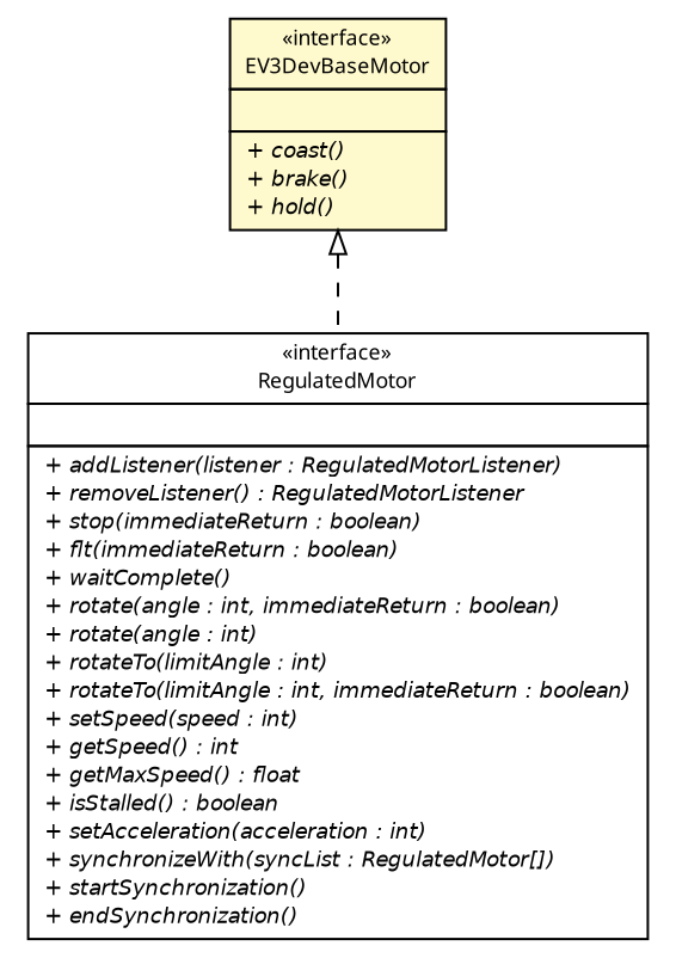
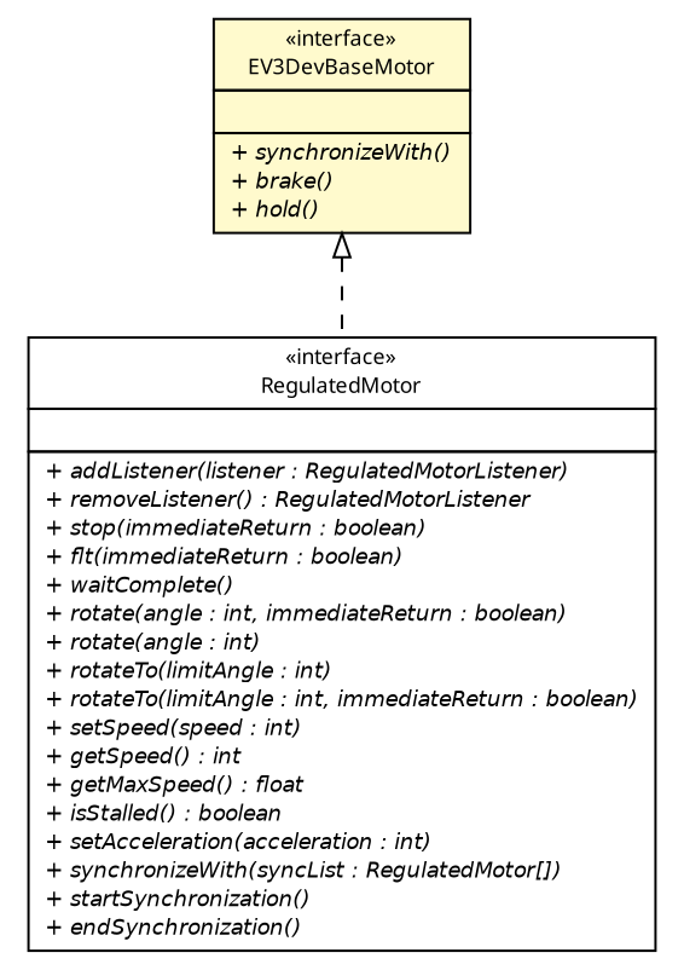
  digraph {
    nodesep=0.25
    ranksep=0.5
    fontname="Noto Sans"
    node [fontcolor=black fontname="Noto Sans" fontsize=9.0 shape=plaintext]
-   n1 [label=<<table title="lejos.robotics.EV3DevBaseMotor" border="0" cellborder="1" cellspacing="0" cellpadding="2" port="p" bgcolor="lemonChiffon" href="./EV3DevBaseMotor.html"> 		<tr><td><table border="0" cellspacing="0" cellpadding="1"> <tr><td align="center" balign="center"> &#171;interface&#187; </td></tr> <tr><td align="center" balign="center"> EV3DevBaseMotor </td></tr> 		</table></td></tr> 		<tr><td><table border="0" cellspacing="0" cellpadding="1"> <tr><td align="left" balign="left">  </td></tr> 		</table></td></tr> 		<tr><td><table border="0" cellspacing="0" cellpadding="1"> <tr><td align="left" balign="left"><font face="Helvetica-Oblique" point-size="9.0"> + coast() </font></td></tr> <tr><td align="left" balign="left"><font face="Helvetica-Oblique" point-size="9.0"> + brake() </font></td></tr> <tr><td align="left" balign="left"><font face="Helvetica-Oblique" point-size="9.0"> + hold() </font></td></tr> 		</table></td></tr> 		</table>>]
+   n1 [label=<<table title="lejos.robotics.EV3DevBaseMotor" border="0" cellborder="1" cellspacing="0" cellpadding="2" port="p" bgcolor="lemonChiffon" href="./EV3DevBaseMotor.html"> 		<tr><td><table border="0" cellspacing="0" cellpadding="1"> <tr><td align="center" balign="center"> &#171;interface&#187; </td></tr> <tr><td align="center" balign="center"> EV3DevBaseMotor </td></tr> 		</table></td></tr> 		<tr><td><table border="0" cellspacing="0" cellpadding="1"> <tr><td align="left" balign="left">  </td></tr> 		</table></td></tr> 		<tr><td><table border="0" cellspacing="0" cellpadding="1"> <tr><td align="left" balign="left"><font face="Helvetica-Oblique" point-size="9.0"> + synchronizeWith() </font></td></tr> <tr><td align="left" balign="left"><font face="Helvetica-Oblique" point-size="9.0"> + brake() </font></td></tr> <tr><td align="left" balign="left"><font face="Helvetica-Oblique" point-size="9.0"> + hold() </font></td></tr> 		</table></td></tr> 		</table>>]
    n2 [label=<<table title="lejos.robotics.RegulatedMotor" border="0" cellborder="1" cellspacing="0" cellpadding="2" port="p" href="./RegulatedMotor.html"> 		<tr><td><table border="0" cellspacing="0" cellpadding="1"> <tr><td align="center" balign="center"> &#171;interface&#187; </td></tr> <tr><td align="center" balign="center"> RegulatedMotor </td></tr> 		</table></td></tr> 		<tr><td><table border="0" cellspacing="0" cellpadding="1"> <tr><td align="left" balign="left">  </td></tr> 		</table></td></tr> 		<tr><td><table border="0" cellspacing="0" cellpadding="1"> <tr><td align="left" balign="left"><font face="Helvetica-Oblique" point-size="9.0"> + addListener(listener : RegulatedMotorListener) </font></td></tr> <tr><td align="left" balign="left"><font face="Helvetica-Oblique" point-size="9.0"> + removeListener() : RegulatedMotorListener </font></td></tr> <tr><td align="left" balign="left"><font face="Helvetica-Oblique" point-size="9.0"> + stop(immediateReturn : boolean) </font></td></tr> <tr><td align="left" balign="left"><font face="Helvetica-Oblique" point-size="9.0"> + flt(immediateReturn : boolean) </font></td></tr> <tr><td align="left" balign="left"><font face="Helvetica-Oblique" point-size="9.0"> + waitComplete() </font></td></tr> <tr><td align="left" balign="left"><font face="Helvetica-Oblique" point-size="9.0"> + rotate(angle : int, immediateReturn : boolean) </font></td></tr> <tr><td align="left" balign="left"><font face="Helvetica-Oblique" point-size="9.0"> + rotate(angle : int) </font></td></tr> <tr><td align="left" balign="left"><font face="Helvetica-Oblique" point-size="9.0"> + rotateTo(limitAngle : int) </font></td></tr> <tr><td align="left" balign="left"><font face="Helvetica-Oblique" point-size="9.0"> + rotateTo(limitAngle : int, immediateReturn : boolean) </font></td></tr> <tr><td align="left" balign="left"><font face="Helvetica-Oblique" point-size="9.0"> + setSpeed(speed : int) </font></td></tr> <tr><td align="left" balign="left"><font face="Helvetica-Oblique" point-size="9.0"> + getSpeed() : int </font></td></tr> <tr><td align="left" balign="left"><font face="Helvetica-Oblique" point-size="9.0"> + getMaxSpeed() : float </font></td></tr> <tr><td align="left" balign="left"><font face="Helvetica-Oblique" point-size="9.0"> + isStalled() : boolean </font></td></tr> <tr><td align="left" balign="left"><font face="Helvetica-Oblique" point-size="9.0"> + setAcceleration(acceleration : int) </font></td></tr> <tr><td align="left" balign="left"><font face="Helvetica-Oblique" point-size="9.0"> + synchronizeWith(syncList : RegulatedMotor[]) </font></td></tr> <tr><td align="left" balign="left"><font face="Helvetica-Oblique" point-size="9.0"> + startSynchronization() </font></td></tr> <tr><td align="left" balign="left"><font face="Helvetica-Oblique" point-size="9.0"> + endSynchronization() </font></td></tr> 		</table></td></tr> 		</table>>]
    n1 -> n2 [arrowtail=empty dir=back fontname="Noto Sans" fontsize=10 headport=p labelfontname=Helvetica labelfontsize=10 style=dashed tailport=p]
  }
